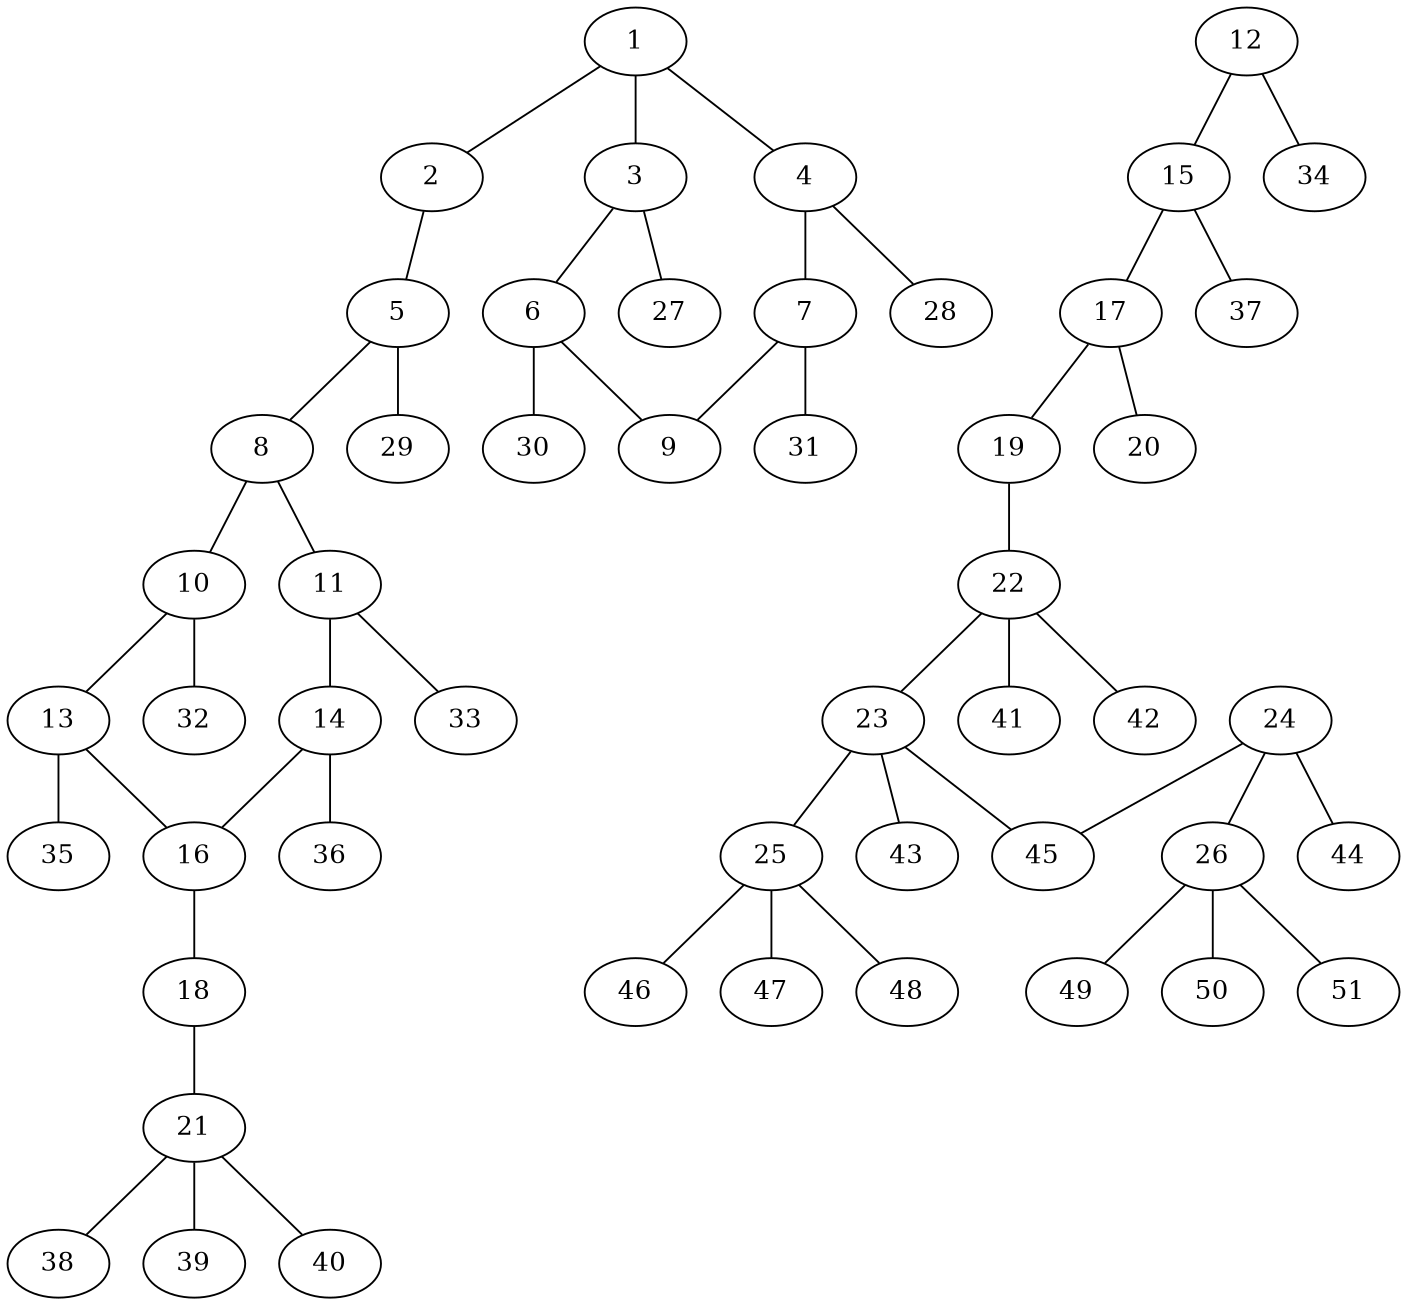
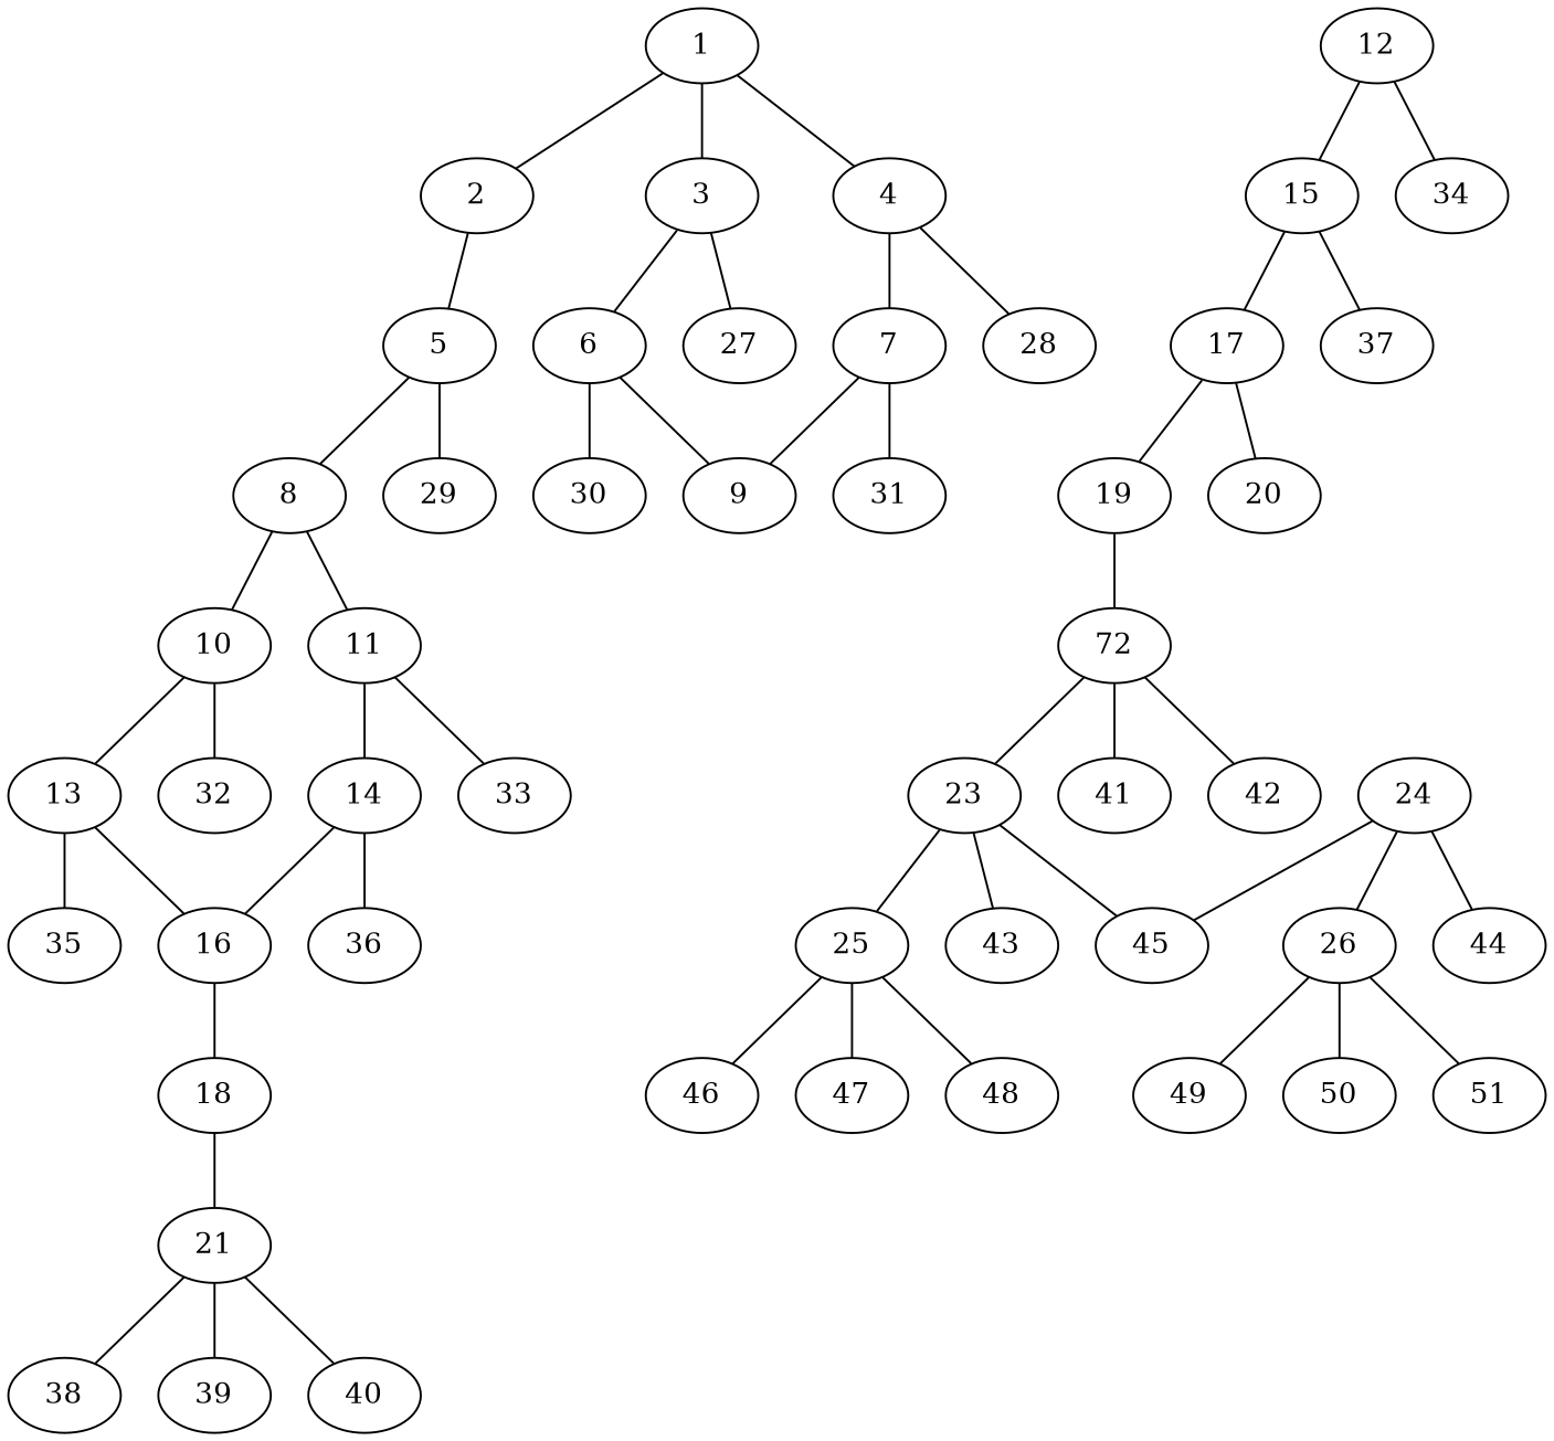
  graph {
    node [chem=H]
    edge [valence=1]
    1 [chem=C]
    2 [chem=N]
    3 [chem=C]
    4 [chem=C]
    5 [chem=C]
    6 [chem=C]
    27
    7 [chem=C]
    28
    8 [chem=C]
    29
    9 [chem=C]
    30
    31
    10 [chem=C]
    11 [chem=C]
    13 [chem=C]
    32
    14 [chem=C]
    33
    12 [chem=C]
    15 [chem=C]
    34
    16 [chem=C]
    35
    36
    17 [chem=C]
    37
    18 [chem=O]
    19 [chem=O]
    20 [chem=O]
    21 [chem=C]
-   22 [chem=C]
+   22 [chem=C label=72]
    38
    39
    40
    23 [chem=C]
    41
    42
    25 [chem=C]
    43
    45
    24 [chem=C]
    26 [chem=C]
    44
    46
    47
    48
    49
    50
    51
    1 -- 2
    1 -- 3 [valence=2]
    1 -- 4
    2 -- 5 [valence=2]
    3 -- 6
    3 -- 27
    4 -- 7 [valence=2]
    4 -- 28
    5 -- 8
    5 -- 29
    6 -- 9 [valence=2]
    6 -- 30
    7 -- 9
    7 -- 31
    8 -- 10
    8 -- 11 [valence=2]
    10 -- 13 [valence=2]
    10 -- 32
    11 -- 14
    11 -- 33
    13 -- 16
    13 -- 35
    14 -- 16 [valence=2]
    14 -- 36
    12 -- 15 [valence=2]
    12 -- 34
    15 -- 17
    15 -- 37
    16 -- 18
    17 -- 19
    17 -- 20 [valence=2]
    18 -- 21
    19 -- 22
    21 -- 38
    21 -- 39
    21 -- 40
    22 -- 23
    22 -- 41
    22 -- 42
    23 -- 25
    23 -- 43
    23 -- 45
    25 -- 46
    25 -- 47
    25 -- 48
    24 -- 45
    24 -- 26
    24 -- 44
    26 -- 49
    26 -- 50
    26 -- 51
  }
